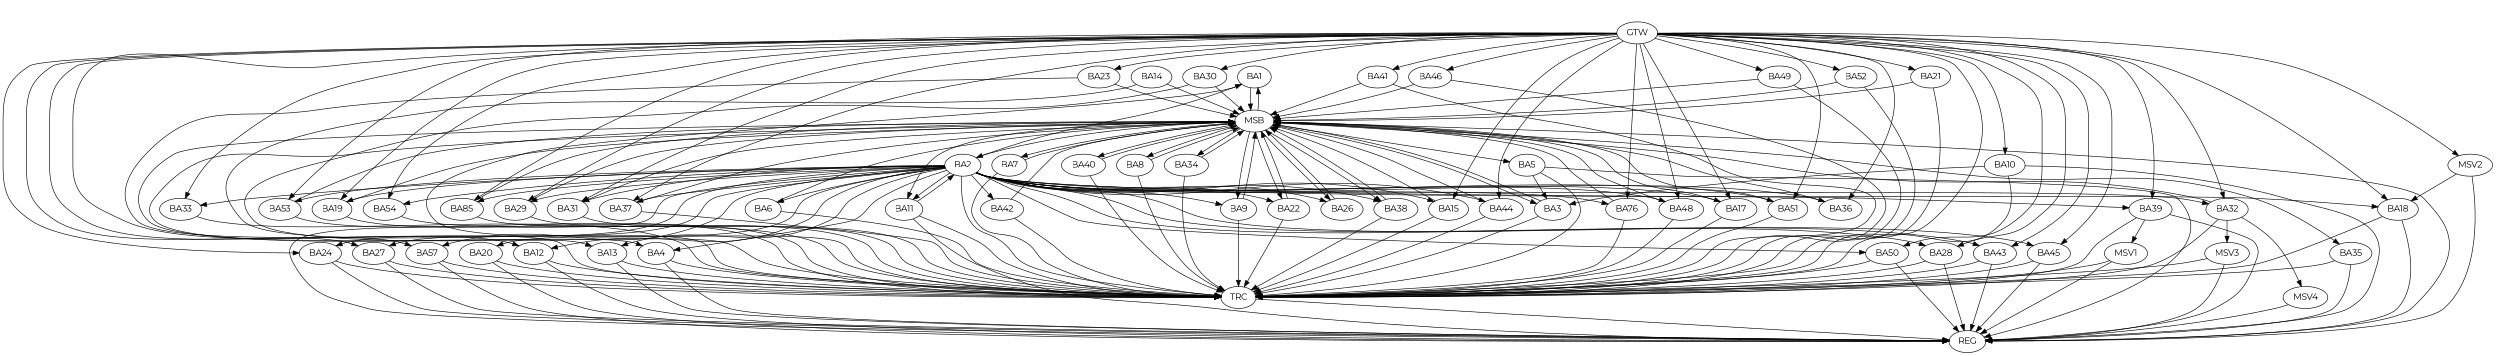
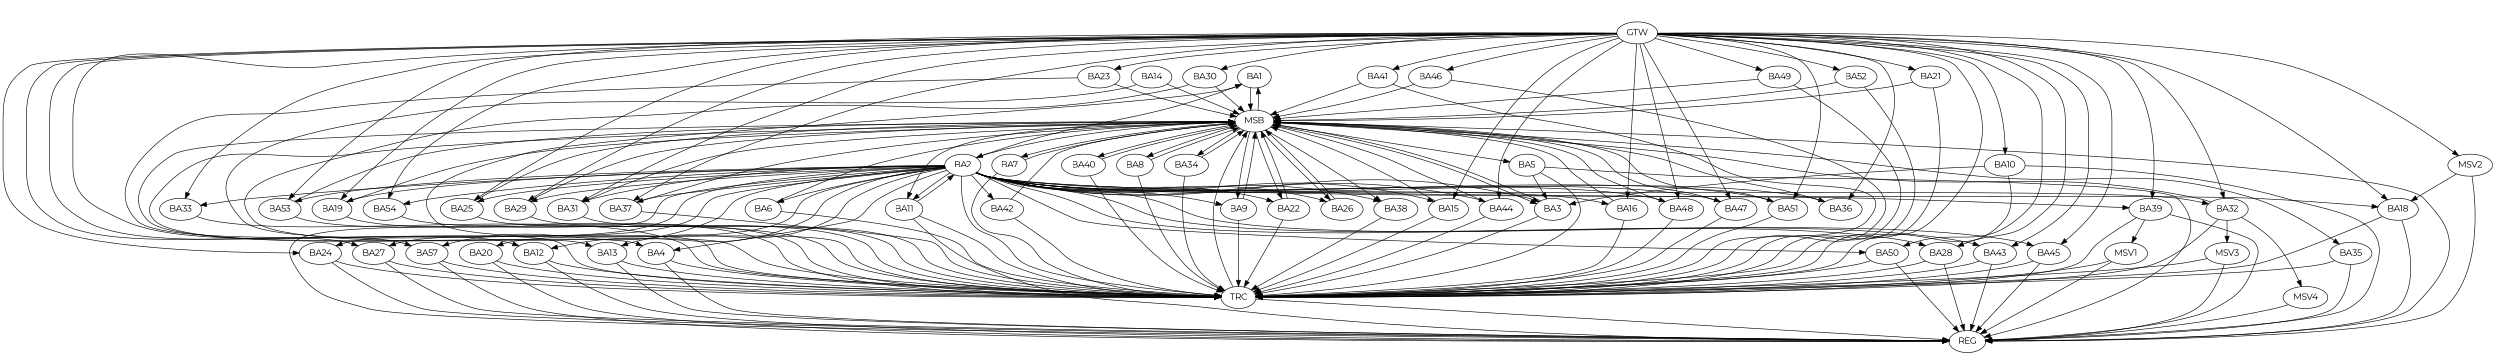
  strict digraph {
    fontname=Montserrat
    node [fontname=Montserrat]
    edge [fontname=Montserrat]
    n1 [label=BA1]
    n2 [label=MSB]
    n3 [label=TRC]
    n4 [label=BA2]
    n5 [label=BA3]
    n6 [label=BA4]
    n7 [label=BA9]
    n8 [label=BA11]
    n9 [label=BA13]
    n10 [label=BA22]
    n11 [label=BA26]
    n12 [label=BA38]
    n13 [label=REG]
    n14 [label=BA5]
    n15 [label=BA7]
    n16 [label=BA8]
    n17 [label=BA34]
    n18 [label=BA35]
    n19 [label=BA40]
    n20 [label=BA6]
    n21 [label=BA12]
    n22 [label=BA15]
-   n23 [label=BA76]
-   n24 [label=BA17]
+   n23 [label=BA16]
+   n24 [label=BA47]
    n25 [label=BA18]
    n26 [label=BA19]
    n27 [label=BA20]
    n28 [label=BA24]
-   n29 [label=BA85]
+   n29 [label=BA25]
    n30 [label=BA27]
    n31 [label=BA28]
    n32 [label=BA29]
    n33 [label=BA31]
    n34 [label=BA32]
    n35 [label=BA33]
    n36 [label=BA36]
    n37 [label=BA37]
    n38 [label=BA39]
    n39 [label=BA42]
    n40 [label=BA43]
    n41 [label=BA44]
    n42 [label=BA45]
    n43 [label=BA57]
    n44 [label=BA48]
    n45 [label=BA50]
    n46 [label=BA51]
    n47 [label=BA53]
    n48 [label=BA54]
    n49 [label=MSV3]
    n50 [label=MSV4]
    n51 [label=MSV1]
    n52 [label=BA10]
    n53 [label=BA14]
    n54 [label=BA21]
    n55 [label=BA23]
    n56 [label=BA30]
    n57 [label=BA41]
    n58 [label=BA46]
    n59 [label=BA49]
    n60 [label=BA52]
    n61 [label=GTW]
    n62 [label=MSV2]
    n1 -> n2
    n1 -> n3
    n2 -> n1
    n2 -> n4
    n2 -> n5
    n2 -> n6
    n2 -> n7
    n2 -> n8
    n2 -> n9
    n2 -> n10
    n2 -> n11
    n2 -> n12
    n2 -> n13
    n2 -> n14
    n2 -> n15
    n2 -> n16
    n2 -> n17
    n2 -> n18
    n2 -> n19
    n3 -> n13
    n4 -> n1
    n4 -> n3
+   n4 -> n5
    n4 -> n6
    n4 -> n7
    n4 -> n8
    n4 -> n9
    n4 -> n10
    n4 -> n11
    n4 -> n12
    n4 -> n13
    n4 -> n20
    n4 -> n21
    n4 -> n22
    n4 -> n23
    n4 -> n24
    n4 -> n25
    n4 -> n26
    n4 -> n27
    n4 -> n28
    n4 -> n29
    n4 -> n30
    n4 -> n31
    n4 -> n32
    n4 -> n33
    n4 -> n34
    n4 -> n35
    n4 -> n36
    n4 -> n37
    n4 -> n38
    n4 -> n39
    n4 -> n40
    n4 -> n41
    n4 -> n42
    n4 -> n43
    n4 -> n44
    n4 -> n45
    n4 -> n46
    n4 -> n47
    n4 -> n48
    n5 -> n2
    n5 -> n3
    n6 -> n3
    n6 -> n13
    n7 -> n2
    n7 -> n3
    n8 -> n3
    n8 -> n4
    n8 -> n13
    n9 -> n3
    n9 -> n13
    n10 -> n2
    n10 -> n3
    n11 -> n2
-   n12 -> n2
+   n3 -> n2
    n12 -> n3
    n14 -> n3
    n14 -> n5
    n14 -> n13
    n15 -> n2
    n15 -> n3
    n16 -> n2
    n16 -> n3
    n17 -> n2
    n17 -> n3
    n18 -> n3
    n18 -> n13
    n19 -> n2
    n19 -> n3
    n20 -> n2
    n20 -> n3
    n21 -> n3
    n21 -> n13
    n22 -> n2
    n22 -> n3
    n23 -> n2
    n23 -> n3
    n24 -> n2
    n24 -> n3
    n25 -> n3
    n25 -> n13
    n26 -> n2
    n26 -> n3
    n27 -> n3
    n27 -> n13
    n28 -> n3
    n28 -> n13
    n29 -> n2
    n29 -> n3
    n30 -> n3
    n30 -> n13
    n31 -> n3
    n31 -> n13
    n32 -> n2
    n32 -> n3
    n33 -> n2
    n33 -> n3
    n34 -> n2
    n34 -> n3
    n34 -> n49
    n34 -> n50
    n35 -> n3
    n36 -> n2
    n37 -> n2
    n37 -> n3
    n38 -> n3
    n38 -> n13
    n38 -> n51
    n39 -> n2
    n39 -> n3
    n40 -> n3
    n40 -> n13
    n41 -> n2
    n41 -> n3
    n42 -> n3
    n42 -> n13
    n43 -> n3
    n43 -> n13
    n44 -> n2
    n44 -> n3
    n45 -> n3
    n45 -> n13
    n46 -> n2
    n46 -> n3
    n47 -> n2
    n47 -> n3
    n48 -> n3
    n49 -> n3
    n49 -> n13
    n50 -> n13
    n51 -> n3
    n51 -> n13
    n52 -> n3
    n52 -> n5
    n52 -> n13
    n53 -> n2
    n53 -> n3
    n54 -> n2
    n54 -> n3
    n55 -> n2
    n55 -> n3
    n56 -> n2
    n56 -> n3
    n57 -> n2
    n57 -> n3
    n58 -> n2
    n58 -> n3
    n59 -> n2
    n59 -> n3
    n60 -> n2
    n60 -> n3
    n61 -> n3
    n61 -> n21
    n61 -> n22
    n61 -> n23
    n61 -> n24
    n61 -> n25
    n61 -> n26
    n61 -> n28
    n61 -> n29
    n61 -> n30
    n61 -> n31
    n61 -> n32
    n61 -> n33
    n61 -> n34
    n61 -> n35
    n61 -> n36
    n61 -> n37
    n61 -> n38
    n61 -> n40
    n61 -> n41
    n61 -> n42
    n61 -> n43
    n61 -> n44
    n61 -> n45
    n61 -> n46
    n61 -> n47
    n61 -> n48
    n61 -> n52
    n61 -> n54
    n61 -> n55
    n61 -> n56
    n61 -> n57
    n61 -> n58
    n61 -> n59
    n61 -> n60
    n61 -> n62
    n62 -> n13
    n62 -> n25
  }
